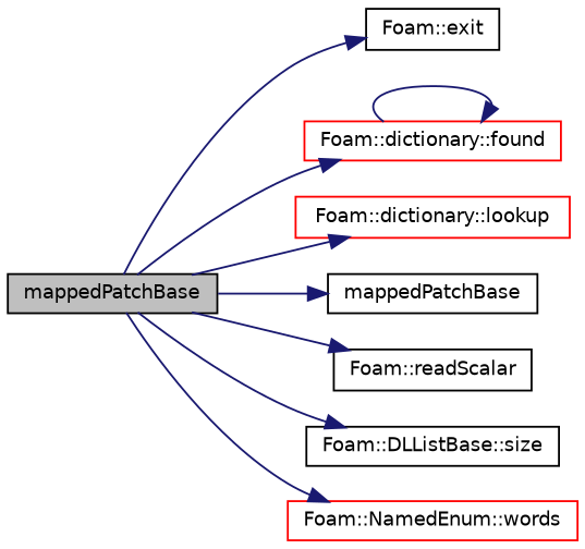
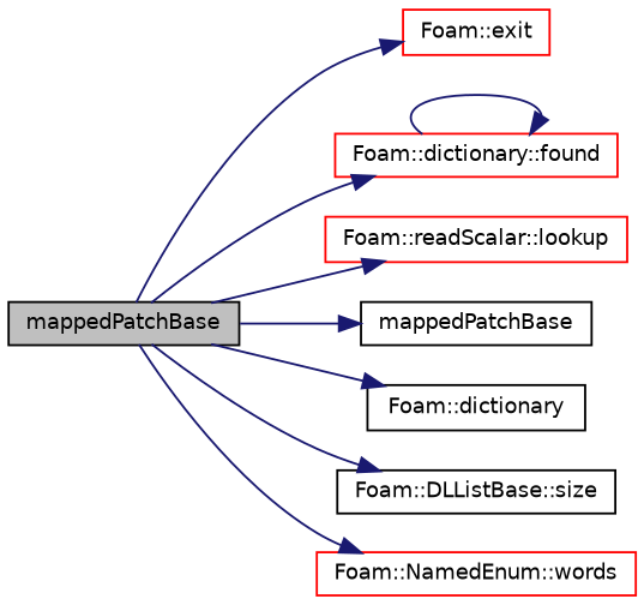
  digraph {
    fontname="DejaVu Sans"
    rankdir=LR
    node [color=black fontname="DejaVu Sans" fontsize=10 shape=record]
    edge [color=midnightblue fontname="DejaVu Sans" fontsize=10 labelfontname=FreeSans labelfontsize=10 style=solid]
    n1 [fillcolor=grey75 fontcolor=black height=0.2 label=mappedPatchBase style=filled width=0.4]
-   n2 [height=0.2 label="Foam::exit" width=0.4]
+   n2 [color=red height=0.2 label="Foam::exit" width=0.4]
    n3 [color=red height=0.2 label="Foam::dictionary::found" width=0.4]
-   n4 [color=red height=0.2 label="Foam::dictionary::lookup" width=0.4]
+   n4 [color=red height=0.2 label="Foam::readScalar::lookup" width=0.4]
    n5 [height=0.2 label=mappedPatchBase width=0.4]
-   n6 [height=0.2 label="Foam::readScalar" width=0.4]
+   n6 [height=0.2 label="Foam::dictionary" width=0.4]
    n7 [height=0.2 label="Foam::DLListBase::size" width=0.4]
    n8 [color=red height=0.2 label="Foam::NamedEnum::words" width=0.4]
    n1 -> n2
    n1 -> n3
    n1 -> n4
    n1 -> n5
    n1 -> n6
    n1 -> n7
    n1 -> n8
    n3 -> n3
  }
